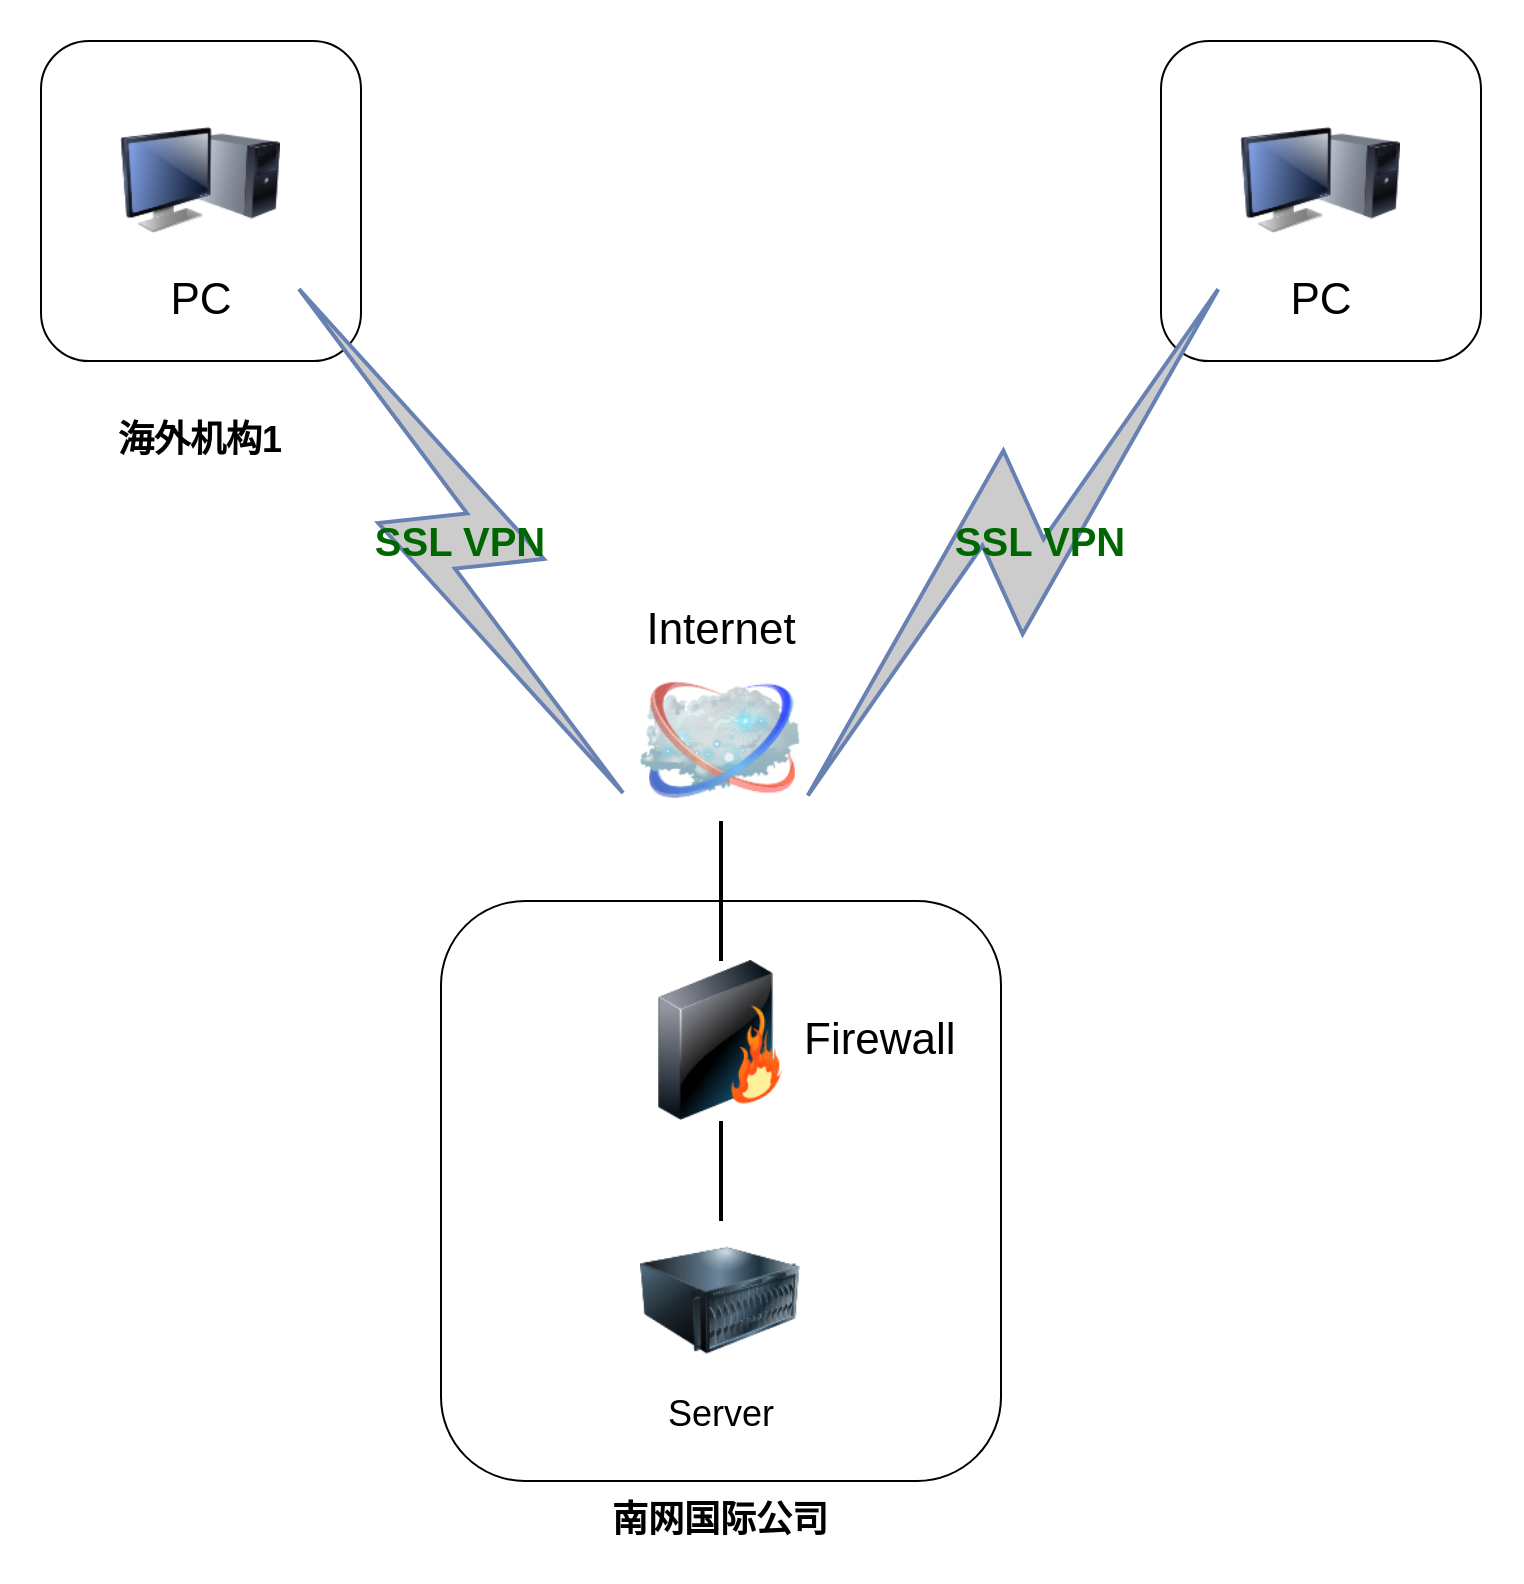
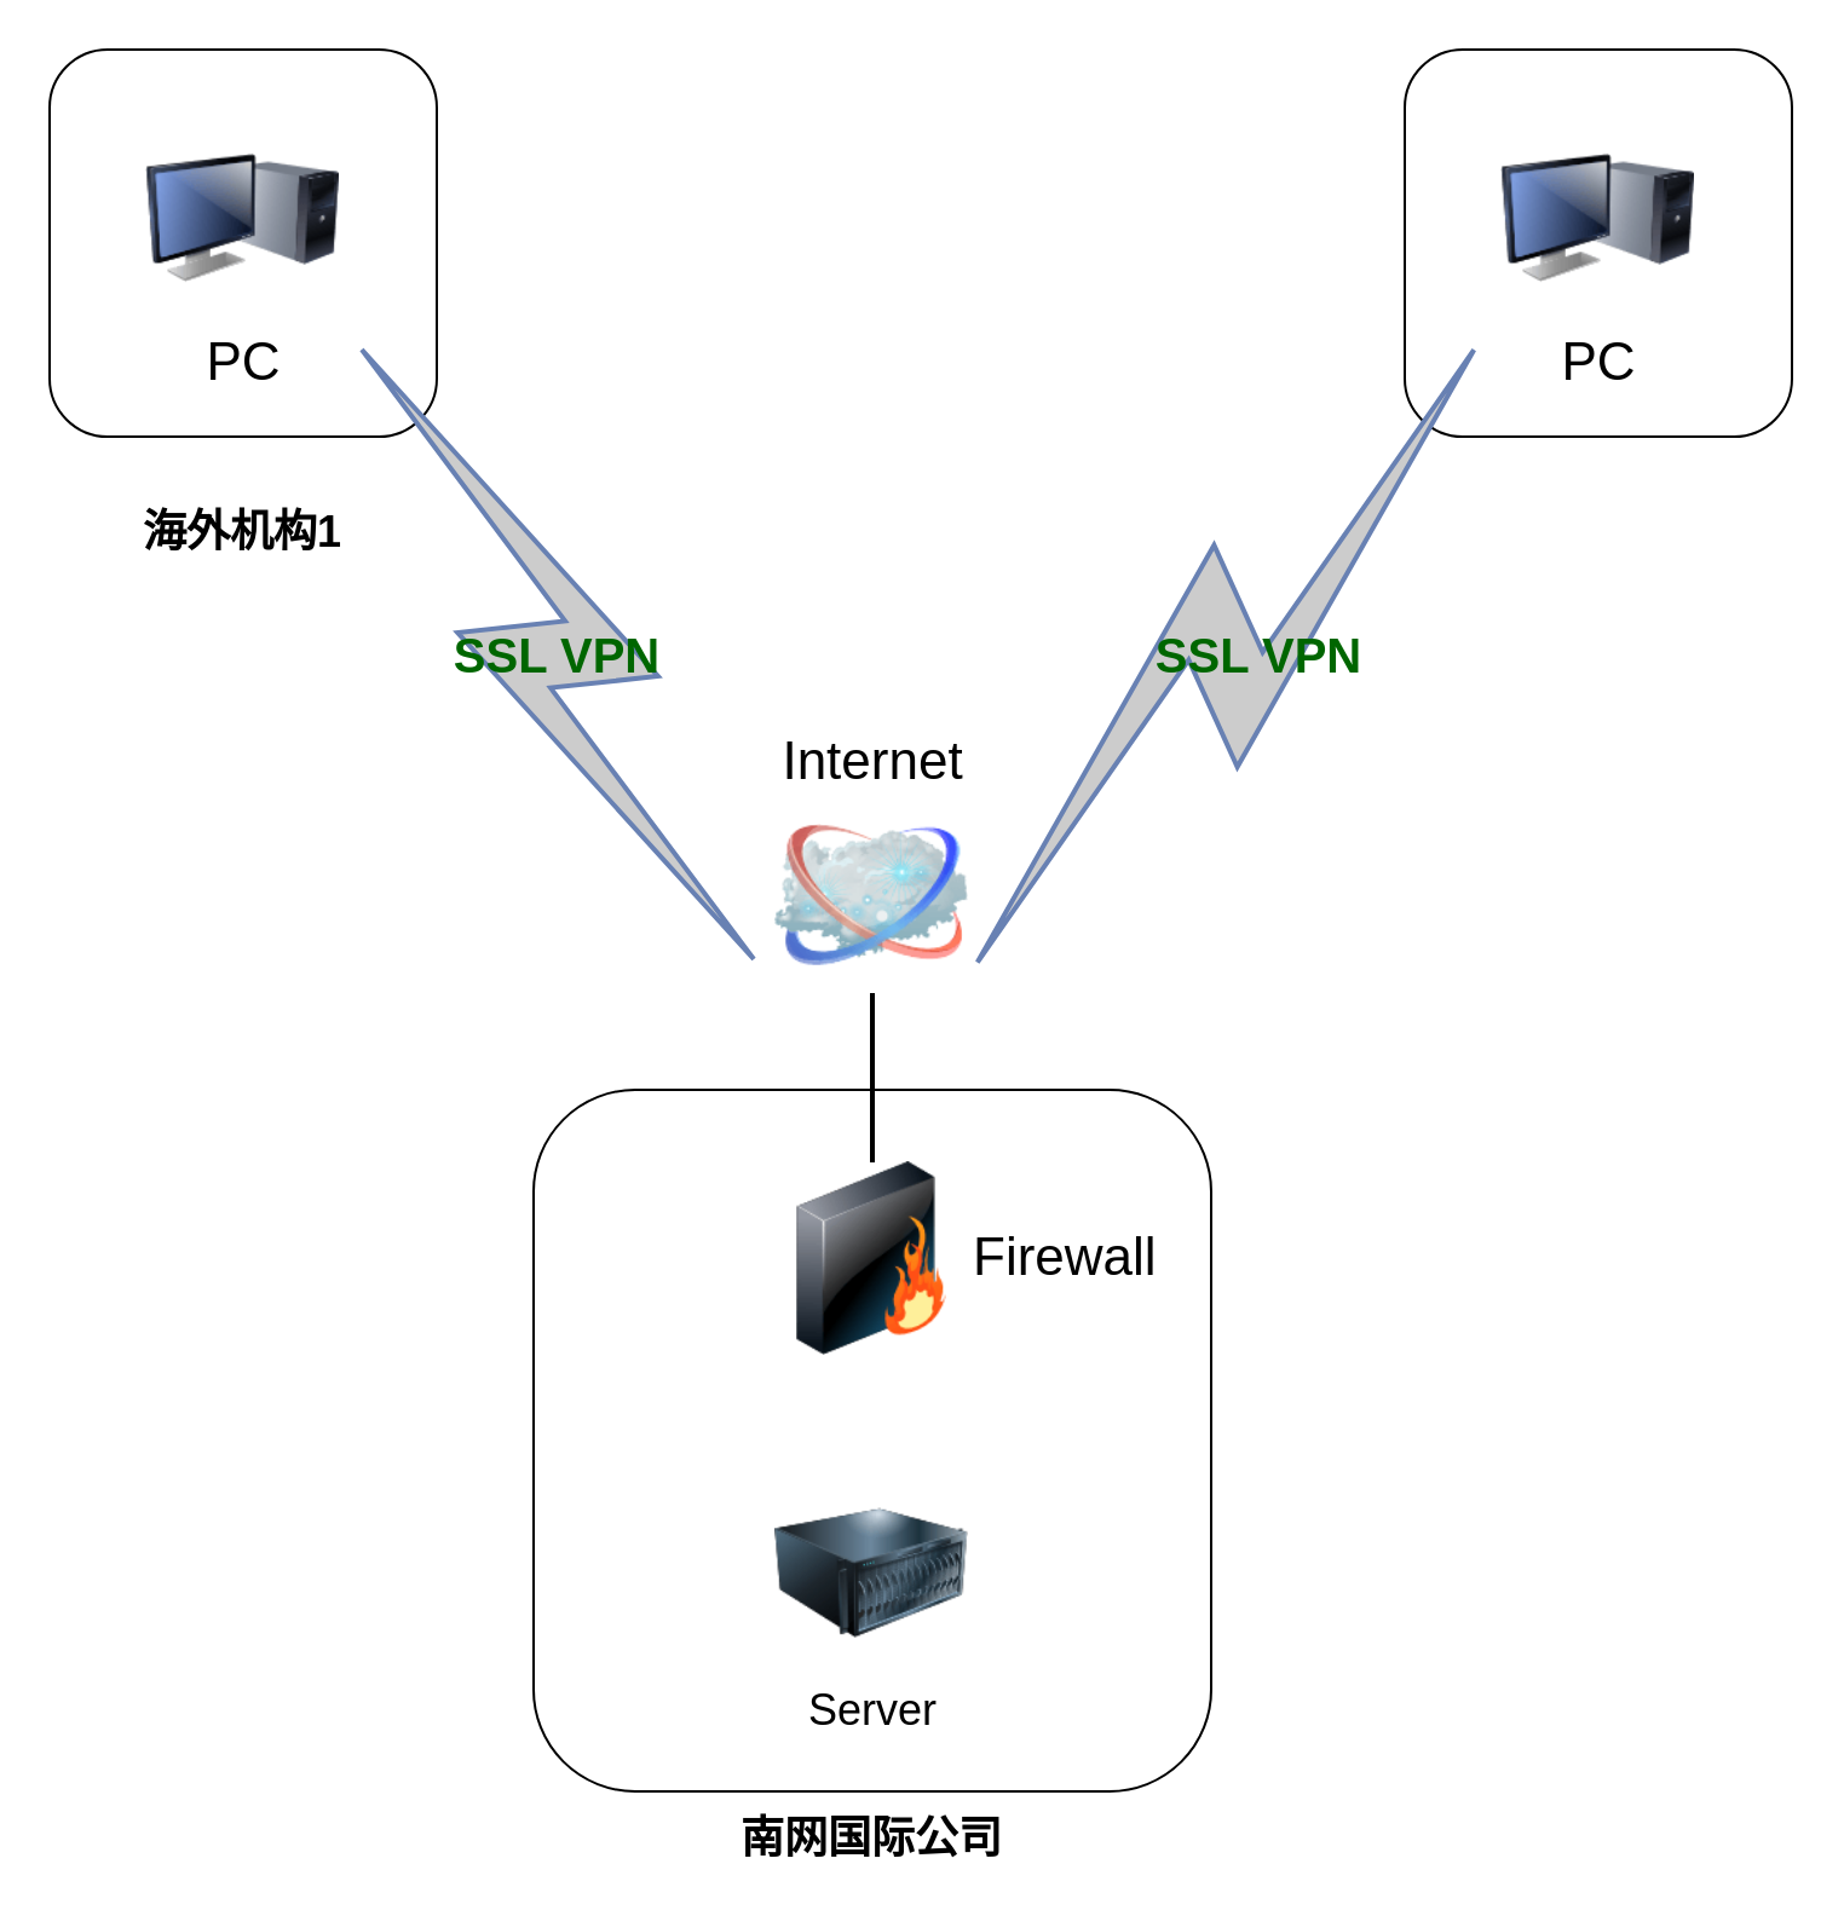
  <mxCell id="0" />
  <mxCell id="1" parent="0" />
  <mxCell id="2" value="" style="rounded=1;whiteSpace=wrap;html=1;" vertex="1" parent="1"><mxGeometry x="20" y="20" width="160" height="160" as="geometry" /></mxCell>
  <mxCell id="3" value="" style="rounded=1;whiteSpace=wrap;html=1;" vertex="1" parent="1"><mxGeometry x="220" y="450" width="280" height="290" as="geometry" /></mxCell>
  <mxCell id="4" value="" style="rounded=1;whiteSpace=wrap;html=1;" vertex="1" parent="1"><mxGeometry x="580" y="20" width="160" height="160" as="geometry" /></mxCell>
- <mxCell id="5" style="edgeStyle=none;rounded=0;html=1;labelBackgroundColor=none;endArrow=none;strokeWidth=2;fontFamily=Verdana;fontSize=22" parent="1" source="11" target="8" edge="1"><mxGeometry relative="1" as="geometry"><mxPoint x="360" y="655" as="sourcePoint" /></mxGeometry></mxCell>
  <mxCell id="6" value="Internet" style="image;html=1;labelBackgroundColor=#ffffff;image=img/lib/clip_art/networking/Cloud_128x128.png;rounded=1;shadow=0;comic=0;strokeWidth=2;fontSize=22;labelPosition=center;verticalLabelPosition=top;align=center;verticalAlign=bottom;" parent="1" vertex="1"><mxGeometry x="320" y="330" width="80" height="80" as="geometry" /></mxCell>
  <mxCell id="7" style="edgeStyle=none;rounded=0;html=1;labelBackgroundColor=none;endArrow=none;strokeWidth=2;fontFamily=Verdana;fontSize=22" parent="1" source="3" target="6" edge="1"><mxGeometry relative="1" as="geometry" /></mxCell>
  <mxCell id="8" value="Firewall" style="image;html=1;labelBackgroundColor=#ffffff;image=img/lib/clip_art/networking/Firewall_128x128.png;rounded=1;shadow=0;comic=0;strokeWidth=2;fontSize=22;labelPosition=right;verticalLabelPosition=middle;align=left;verticalAlign=middle;" parent="1" vertex="1"><mxGeometry x="320" y="480" width="80" height="80" as="geometry" /></mxCell>
  <mxCell id="9" value="PC" style="image;html=1;labelBackgroundColor=#ffffff;image=img/lib/clip_art/computers/Monitor_Tower_128x128.png;rounded=1;shadow=0;comic=0;strokeWidth=2;fontSize=22" parent="1" vertex="1"><mxGeometry x="620" y="50" width="80" height="80" as="geometry" /></mxCell>
  <mxCell id="10" value="" style="html=1;fillColor=#CCCCCC;strokeColor=#6881B3;gradientColor=none;gradientDirection=north;strokeWidth=2;shape=mxgraph.networks.comm_link_edge;html=1;labelBackgroundColor=none;endArrow=none;fontFamily=Verdana;fontSize=22;fontColor=#000000;fontStyle=1;exitX=0;exitY=1;exitDx=0;exitDy=0;entryX=0.9;entryY=1.017;entryDx=0;entryDy=0;entryPerimeter=0;" parent="1" source="9" target="6" edge="1"><mxGeometry width="100" height="100" relative="1" as="geometry"><mxPoint x="170" y="671.957" as="sourcePoint" /><mxPoint x="380" y="440" as="targetPoint" /></mxGeometry></mxCell>
  <mxCell id="11" value="&lt;font style=&quot;font-size: 18px&quot;&gt;Server&lt;/font&gt;" style="image;html=1;image=img/lib/clip_art/computers/Server_128x128.png" vertex="1" parent="1"><mxGeometry x="320" y="610" width="80" height="80" as="geometry" /></mxCell>
  <mxCell id="12" value="PC" style="image;html=1;labelBackgroundColor=#ffffff;image=img/lib/clip_art/computers/Monitor_Tower_128x128.png;rounded=1;shadow=0;comic=0;strokeWidth=2;fontSize=22" vertex="1" parent="1"><mxGeometry x="60" y="50" width="80" height="80" as="geometry" /></mxCell>
  <mxCell id="13" value="" style="html=1;fillColor=#CCCCCC;strokeColor=#6881B3;gradientColor=none;gradientDirection=north;strokeWidth=2;shape=mxgraph.networks.comm_link_edge;html=1;labelBackgroundColor=none;endArrow=none;fontFamily=Verdana;fontSize=22;fontColor=#000000;fontStyle=1;entryX=0;entryY=1;entryDx=0;entryDy=0;exitX=1;exitY=1;exitDx=0;exitDy=0;" edge="1" parent="1" source="12" target="6"><mxGeometry width="100" height="100" relative="1" as="geometry"><mxPoint x="632.857" y="140" as="sourcePoint" /><mxPoint x="410" y="380" as="targetPoint" /></mxGeometry></mxCell>
  <mxCell id="14" value="&lt;b&gt;&lt;font style=&quot;font-size: 18px&quot;&gt;海外机构1&lt;/font&gt;&lt;/b&gt;" style="text;html=1;strokeColor=none;fillColor=none;align=center;verticalAlign=middle;whiteSpace=wrap;rounded=0;" vertex="1" parent="1"><mxGeometry x="40" y="210" width="120" height="20" as="geometry" /></mxCell>
  <mxCell id="15" style="edgeStyle=none;rounded=0;html=1;labelBackgroundColor=none;endArrow=none;strokeWidth=2;fontFamily=Verdana;fontSize=22" edge="1" parent="1" source="8" target="3"><mxGeometry relative="1" as="geometry"><mxPoint x="360" y="480" as="sourcePoint" /><mxPoint x="360" y="410" as="targetPoint" /></mxGeometry></mxCell>
  <mxCell id="16" value="&lt;font color=&quot;#006600&quot; size=&quot;1&quot;&gt;&lt;b style=&quot;font-size: 20px&quot;&gt;SSL VPN&lt;/b&gt;&lt;/font&gt;" style="text;html=1;strokeColor=none;fillColor=none;align=center;verticalAlign=middle;whiteSpace=wrap;rounded=0;" vertex="1" parent="1"><mxGeometry x="460" y="260" width="120" height="20" as="geometry" /></mxCell>
  <mxCell id="17" value="&lt;span style=&quot;font-size: 18px&quot;&gt;&lt;b&gt;南网国际公司&lt;/b&gt;&lt;/span&gt;" style="text;html=1;strokeColor=none;fillColor=none;align=center;verticalAlign=middle;whiteSpace=wrap;rounded=0;" vertex="1" parent="1"><mxGeometry x="300" y="750" width="120" height="20" as="geometry" /></mxCell>
  <mxCell id="18" value="&lt;font color=&quot;#006600&quot; size=&quot;1&quot;&gt;&lt;b style=&quot;font-size: 20px&quot;&gt;SSL VPN&lt;/b&gt;&lt;/font&gt;" style="text;html=1;strokeColor=none;fillColor=none;align=center;verticalAlign=middle;whiteSpace=wrap;rounded=0;" vertex="1" parent="1"><mxGeometry x="170" y="260" width="120" height="20" as="geometry" /></mxCell>
